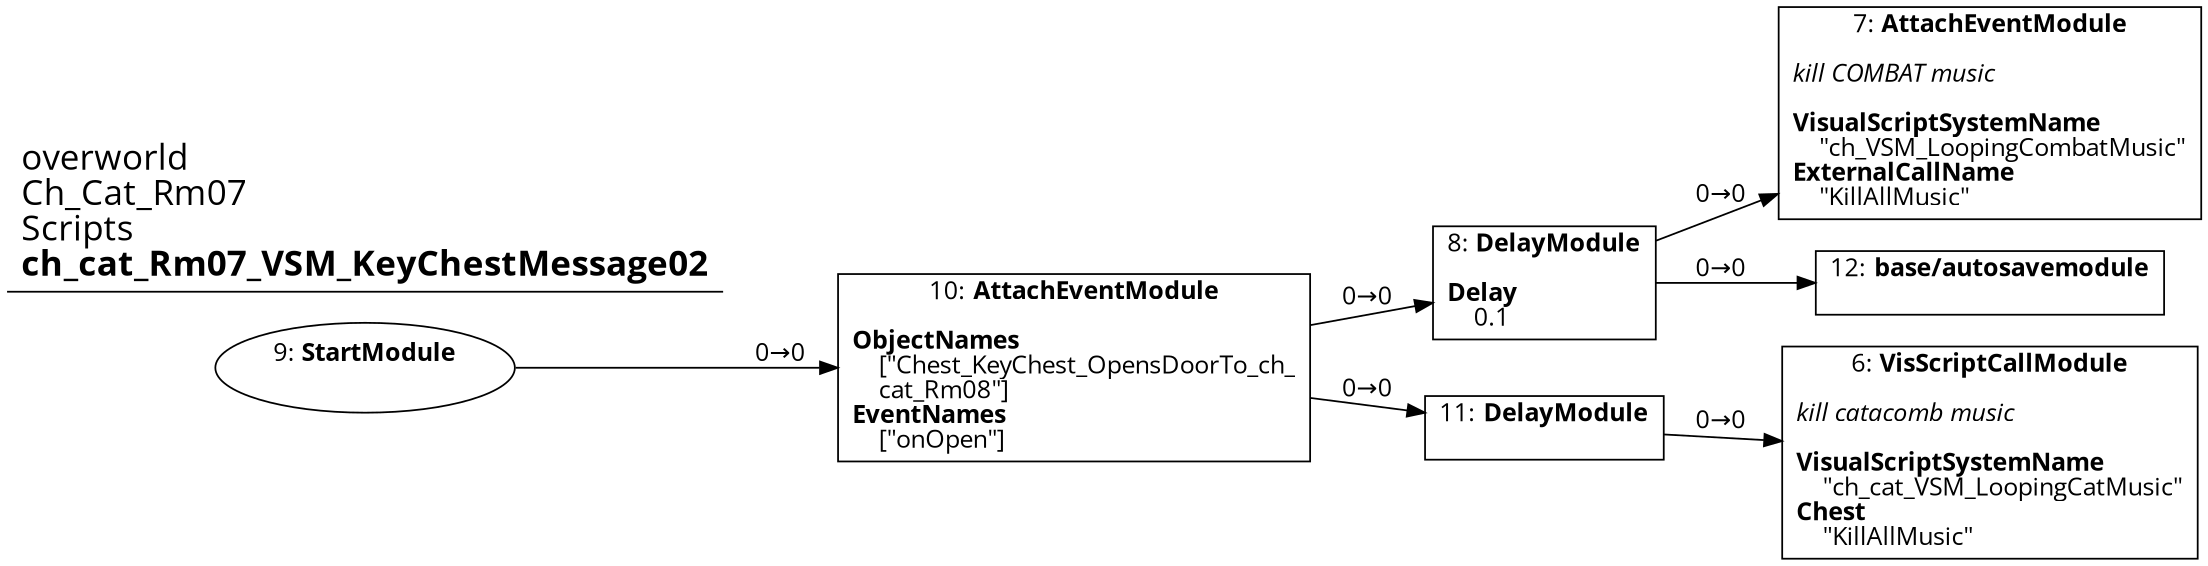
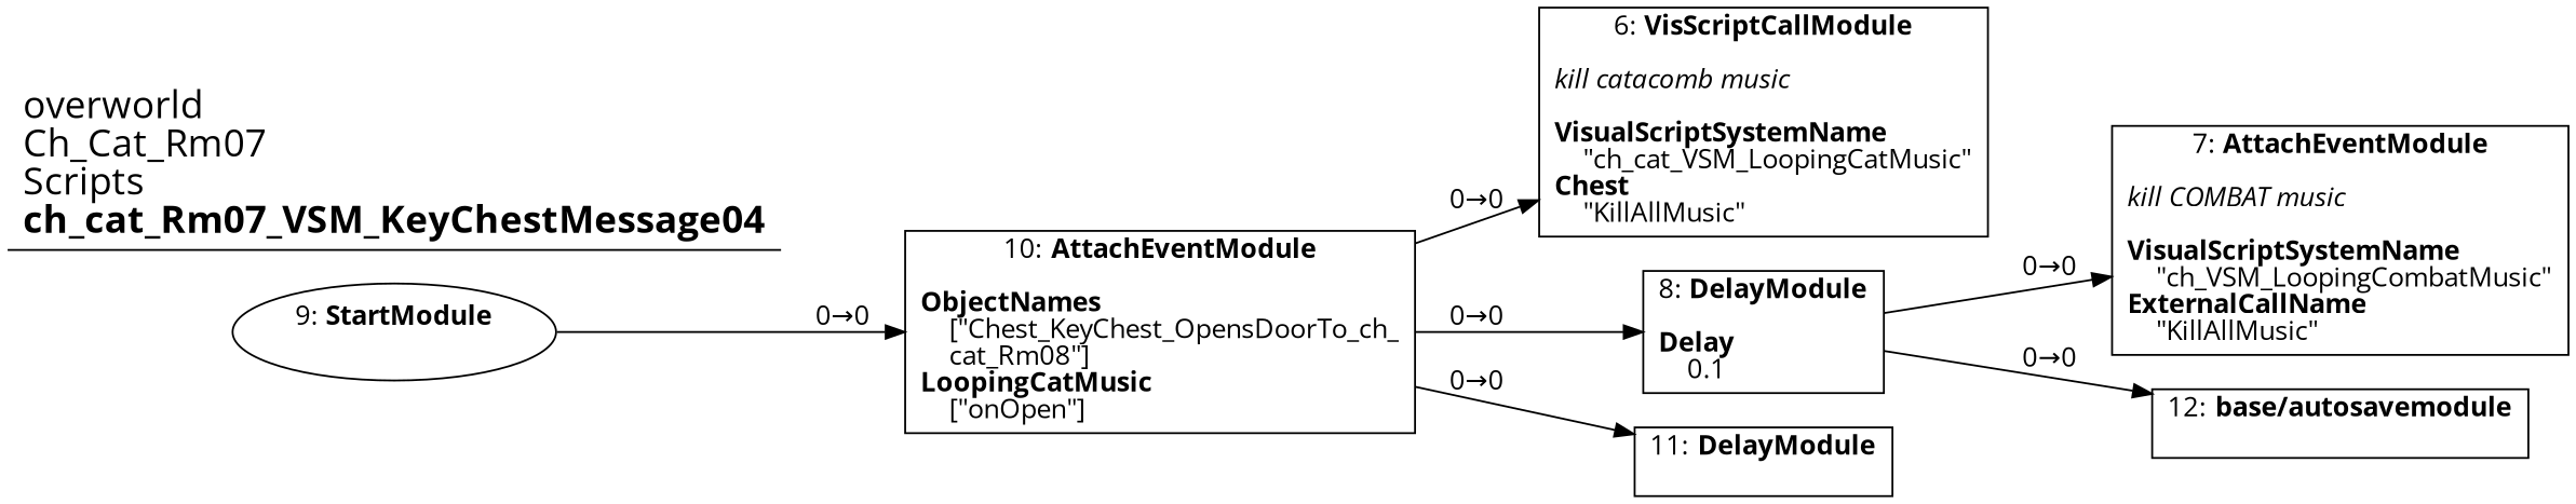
  digraph {
    fontname="Open Sans"
    rankdir=LR
    splines=spline
    node [fontname="Open Sans" shape=box]
    edge [fontname="Open Sans"]
    n1 [label=<6: <b>VisScriptCallModule</b><br/><br/><i>kill catacomb music<br align="left"/></i><br align="left"/><b>VisualScriptSystemName</b><br align="left"/>    &quot;ch_cat_VSM_LoopingCatMusic&quot;<br align="left"/><b>Chest</b><br align="left"/>    &quot;KillAllMusic&quot;<br align="left"/>>]
    n2 [label=<7: <b>AttachEventModule</b><br/><br/><i>kill COMBAT music<br align="left"/></i><br align="left"/><b>VisualScriptSystemName</b><br align="left"/>    &quot;ch_VSM_LoopingCombatMusic&quot;<br align="left"/><b>ExternalCallName</b><br align="left"/>    &quot;KillAllMusic&quot;<br align="left"/>>]
    n3 [label=<8: <b>DelayModule</b><br/><br/><b>Delay</b><br align="left"/>    0.1<br align="left"/>>]
    n4 [label=<12: <b>base/autosavemodule</b><br/><br/>>]
    n5 [label=<9: <b>StartModule</b><br/><br/>> shape=oval]
-   n6 [label=<10: <b>AttachEventModule</b><br/><br/><b>ObjectNames</b><br align="left"/>    [&quot;Chest_KeyChest_OpensDoorTo_ch_<br align="left"/>    cat_Rm08&quot;]<br align="left"/><b>EventNames</b><br align="left"/>    [&quot;onOpen&quot;]<br align="left"/>>]
+   n6 [label=<10: <b>AttachEventModule</b><br/><br/><b>ObjectNames</b><br align="left"/>    [&quot;Chest_KeyChest_OpensDoorTo_ch_<br align="left"/>    cat_Rm08&quot;]<br align="left"/><b>LoopingCatMusic</b><br align="left"/>    [&quot;onOpen&quot;]<br align="left"/>>]
    n7 [label=<11: <b>DelayModule</b><br/><br/>>]
-   n8 [label=<<font point-size="20">overworld<br align="left"/>Ch_Cat_Rm07<br align="left"/>Scripts<br align="left"/><b>ch_cat_Rm07_VSM_KeyChestMessage02</b><br align="left"/></font>> shape=underline]
+   n8 [label=<<font point-size="20">overworld<br align="left"/>Ch_Cat_Rm07<br align="left"/>Scripts<br align="left"/><b>ch_cat_Rm07_VSM_KeyChestMessage04</b><br align="left"/></font>> shape=underline]
    n3 -> n2 [label="0→0"]
    n3 -> n4 [label="0→0"]
    n5 -> n6 [label="0→0"]
-   n7 -> n1 [label="0→0"]
+   n6 -> n1 [label="0→0"]
    n6 -> n3 [label="0→0"]
    n6 -> n7 [label="0→0"]
  }
